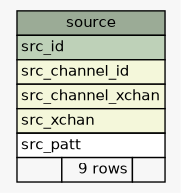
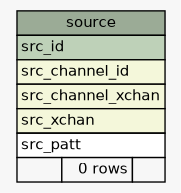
  digraph {
    bgcolor="#f7f7f7"
    fontname=Helvetica
    fontsize=11
    nodesep=0.18
    rankdir=RL
    ranksep=0.46
-   n1 [fontname=Helvetica fontsize=11 label=<     <TABLE BORDER="0" CELLBORDER="1" CELLSPACING="0" BGCOLOR="#ffffff">       <TR><TD COLSPAN="3" BGCOLOR="#9bab96" ALIGN="CENTER">source</TD></TR>       <TR><TD PORT="src_id" COLSPAN="3" BGCOLOR="#bed1b8" ALIGN="LEFT">src_id</TD></TR>       <TR><TD PORT="src_channel_id" COLSPAN="3" BGCOLOR="#f4f7da" ALIGN="LEFT">src_channel_id</TD></TR>       <TR><TD PORT="src_channel_xchan" COLSPAN="3" BGCOLOR="#f4f7da" ALIGN="LEFT">src_channel_xchan</TD></TR>       <TR><TD PORT="src_xchan" COLSPAN="3" BGCOLOR="#f4f7da" ALIGN="LEFT">src_xchan</TD></TR>       <TR><TD PORT="src_patt" COLSPAN="3" ALIGN="LEFT">src_patt</TD></TR>       <TR><TD ALIGN="LEFT" BGCOLOR="#f7f7f7">  </TD><TD ALIGN="RIGHT" BGCOLOR="#f7f7f7">9 rows</TD><TD ALIGN="RIGHT" BGCOLOR="#f7f7f7">  </TD></TR>     </TABLE>> shape=plaintext]
+   n1 [fontname=Helvetica fontsize=11 label=<     <TABLE BORDER="0" CELLBORDER="1" CELLSPACING="0" BGCOLOR="#ffffff">       <TR><TD COLSPAN="3" BGCOLOR="#9bab96" ALIGN="CENTER">source</TD></TR>       <TR><TD PORT="src_id" COLSPAN="3" BGCOLOR="#bed1b8" ALIGN="LEFT">src_id</TD></TR>       <TR><TD PORT="src_channel_id" COLSPAN="3" BGCOLOR="#f4f7da" ALIGN="LEFT">src_channel_id</TD></TR>       <TR><TD PORT="src_channel_xchan" COLSPAN="3" BGCOLOR="#f4f7da" ALIGN="LEFT">src_channel_xchan</TD></TR>       <TR><TD PORT="src_xchan" COLSPAN="3" BGCOLOR="#f4f7da" ALIGN="LEFT">src_xchan</TD></TR>       <TR><TD PORT="src_patt" COLSPAN="3" ALIGN="LEFT">src_patt</TD></TR>       <TR><TD ALIGN="LEFT" BGCOLOR="#f7f7f7">  </TD><TD ALIGN="RIGHT" BGCOLOR="#f7f7f7">0 rows</TD><TD ALIGN="RIGHT" BGCOLOR="#f7f7f7">  </TD></TR>     </TABLE>> shape=plaintext]
  }
